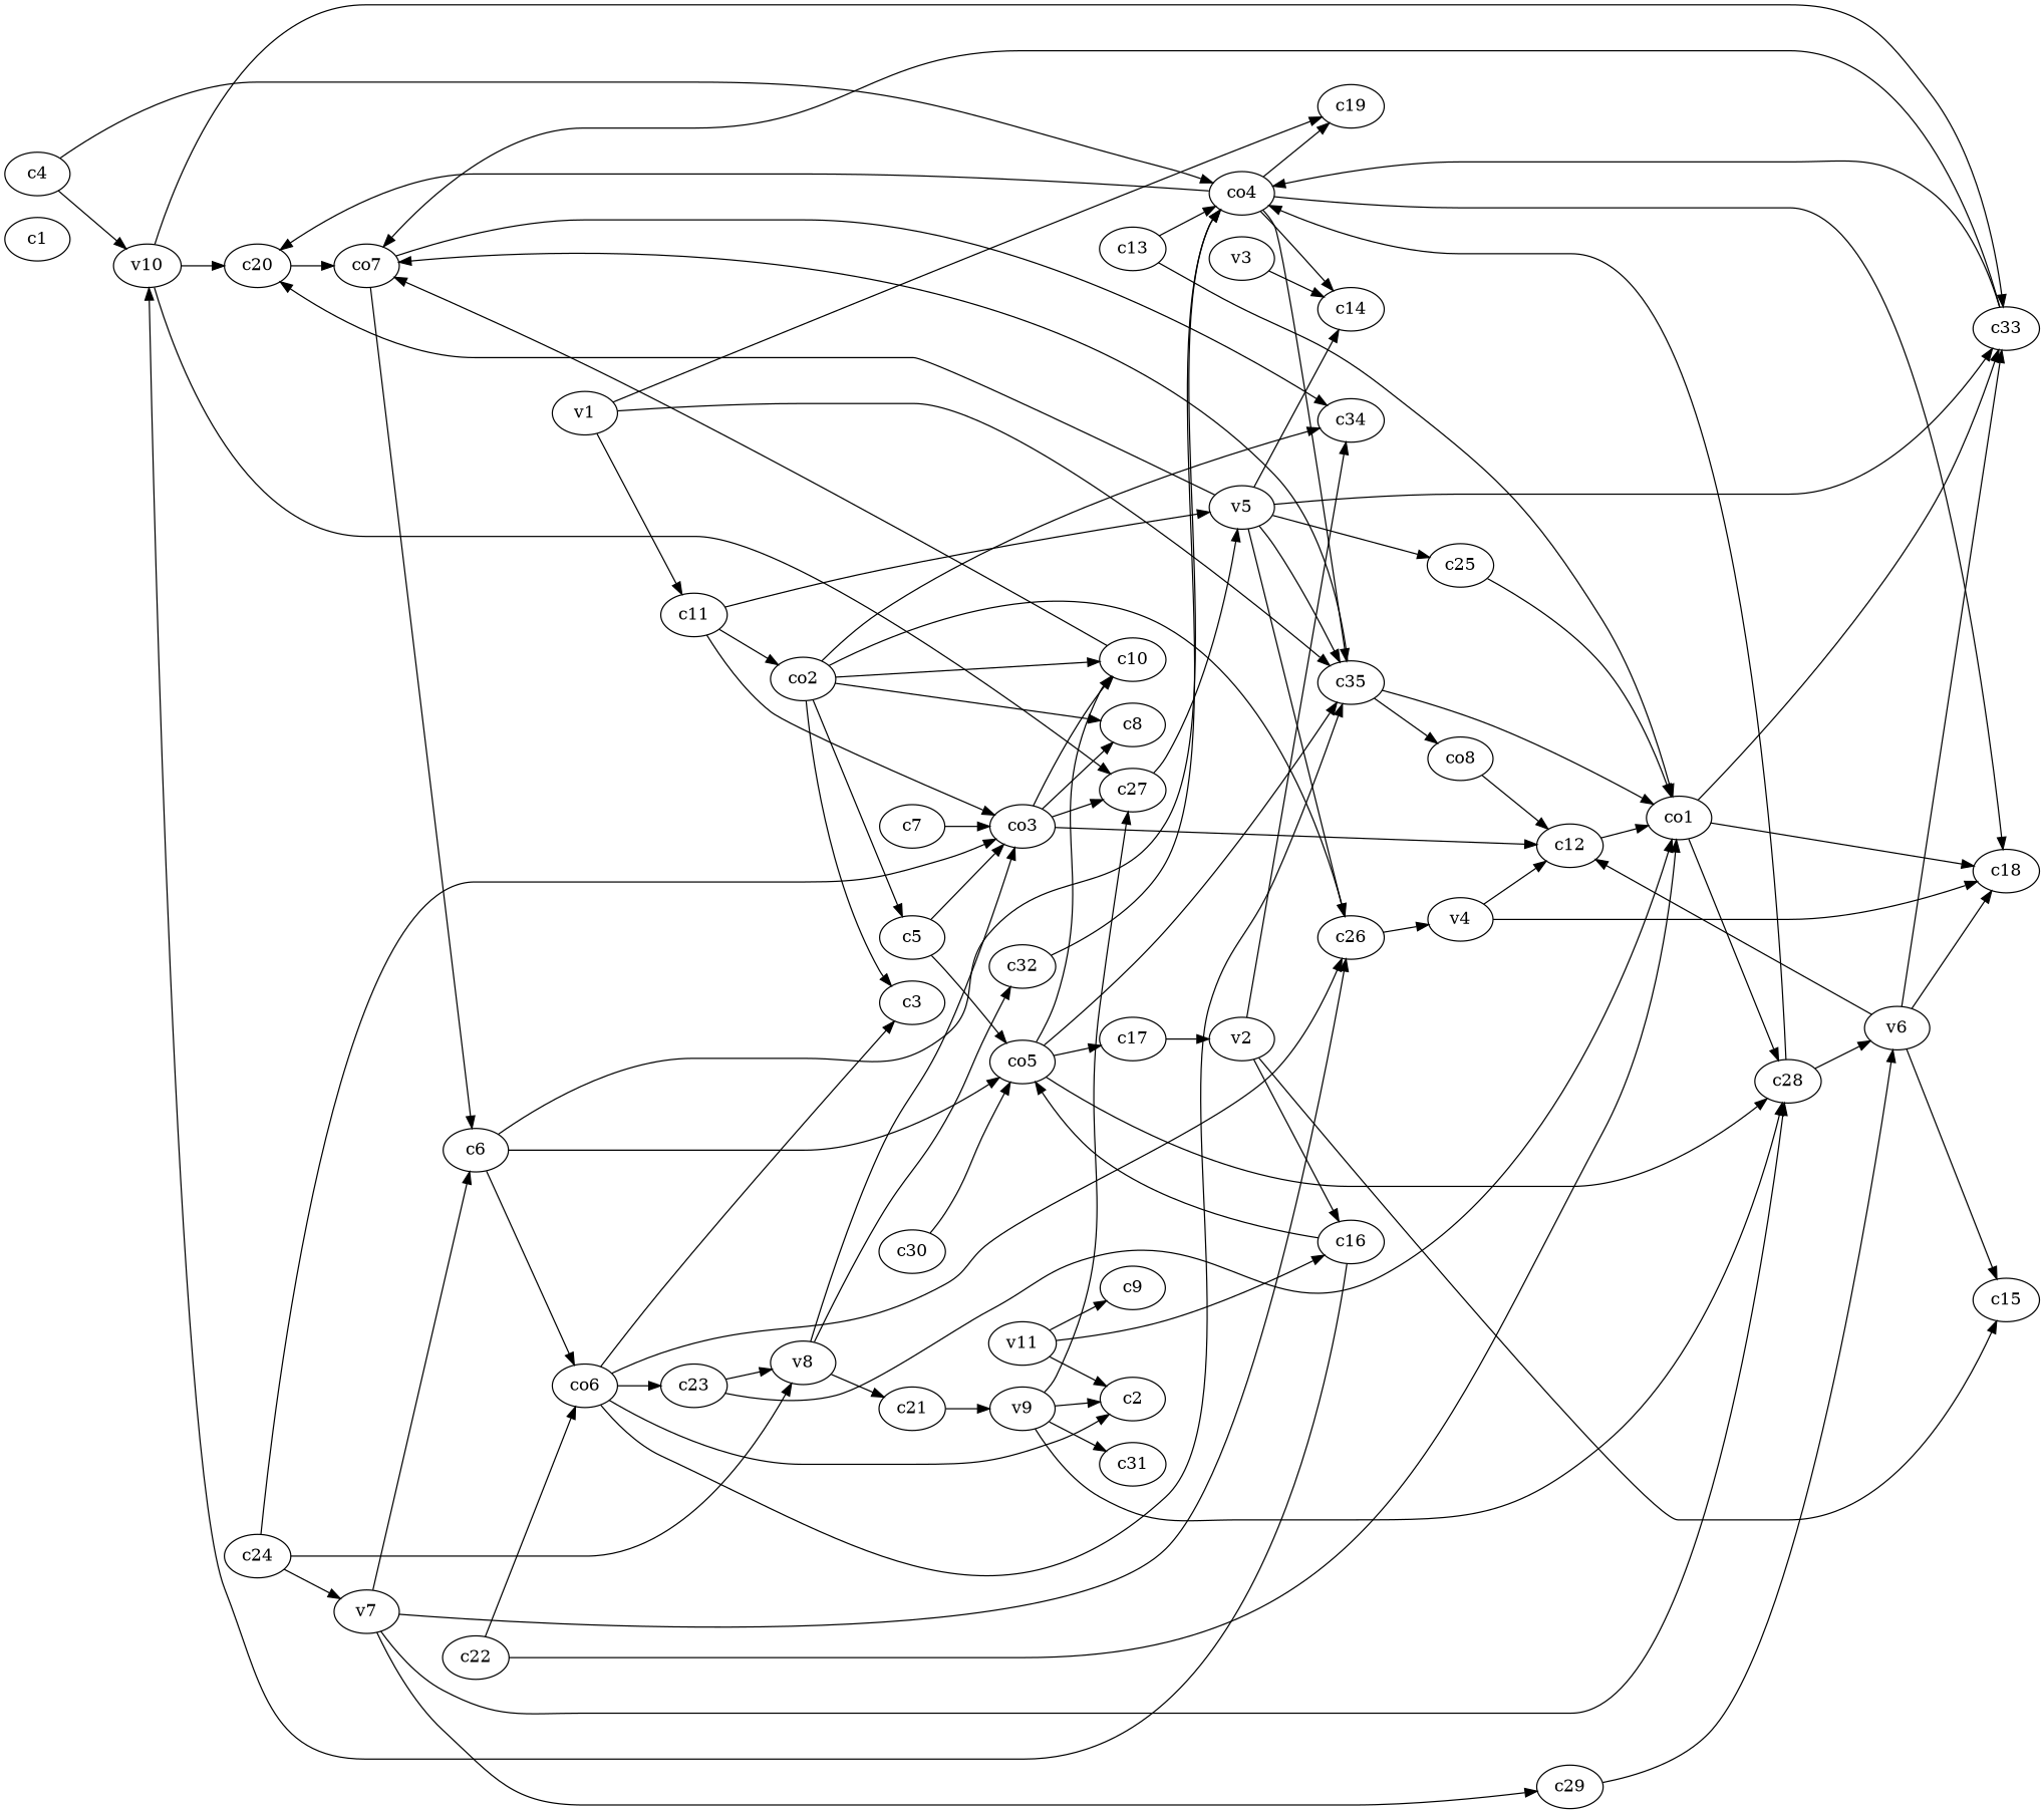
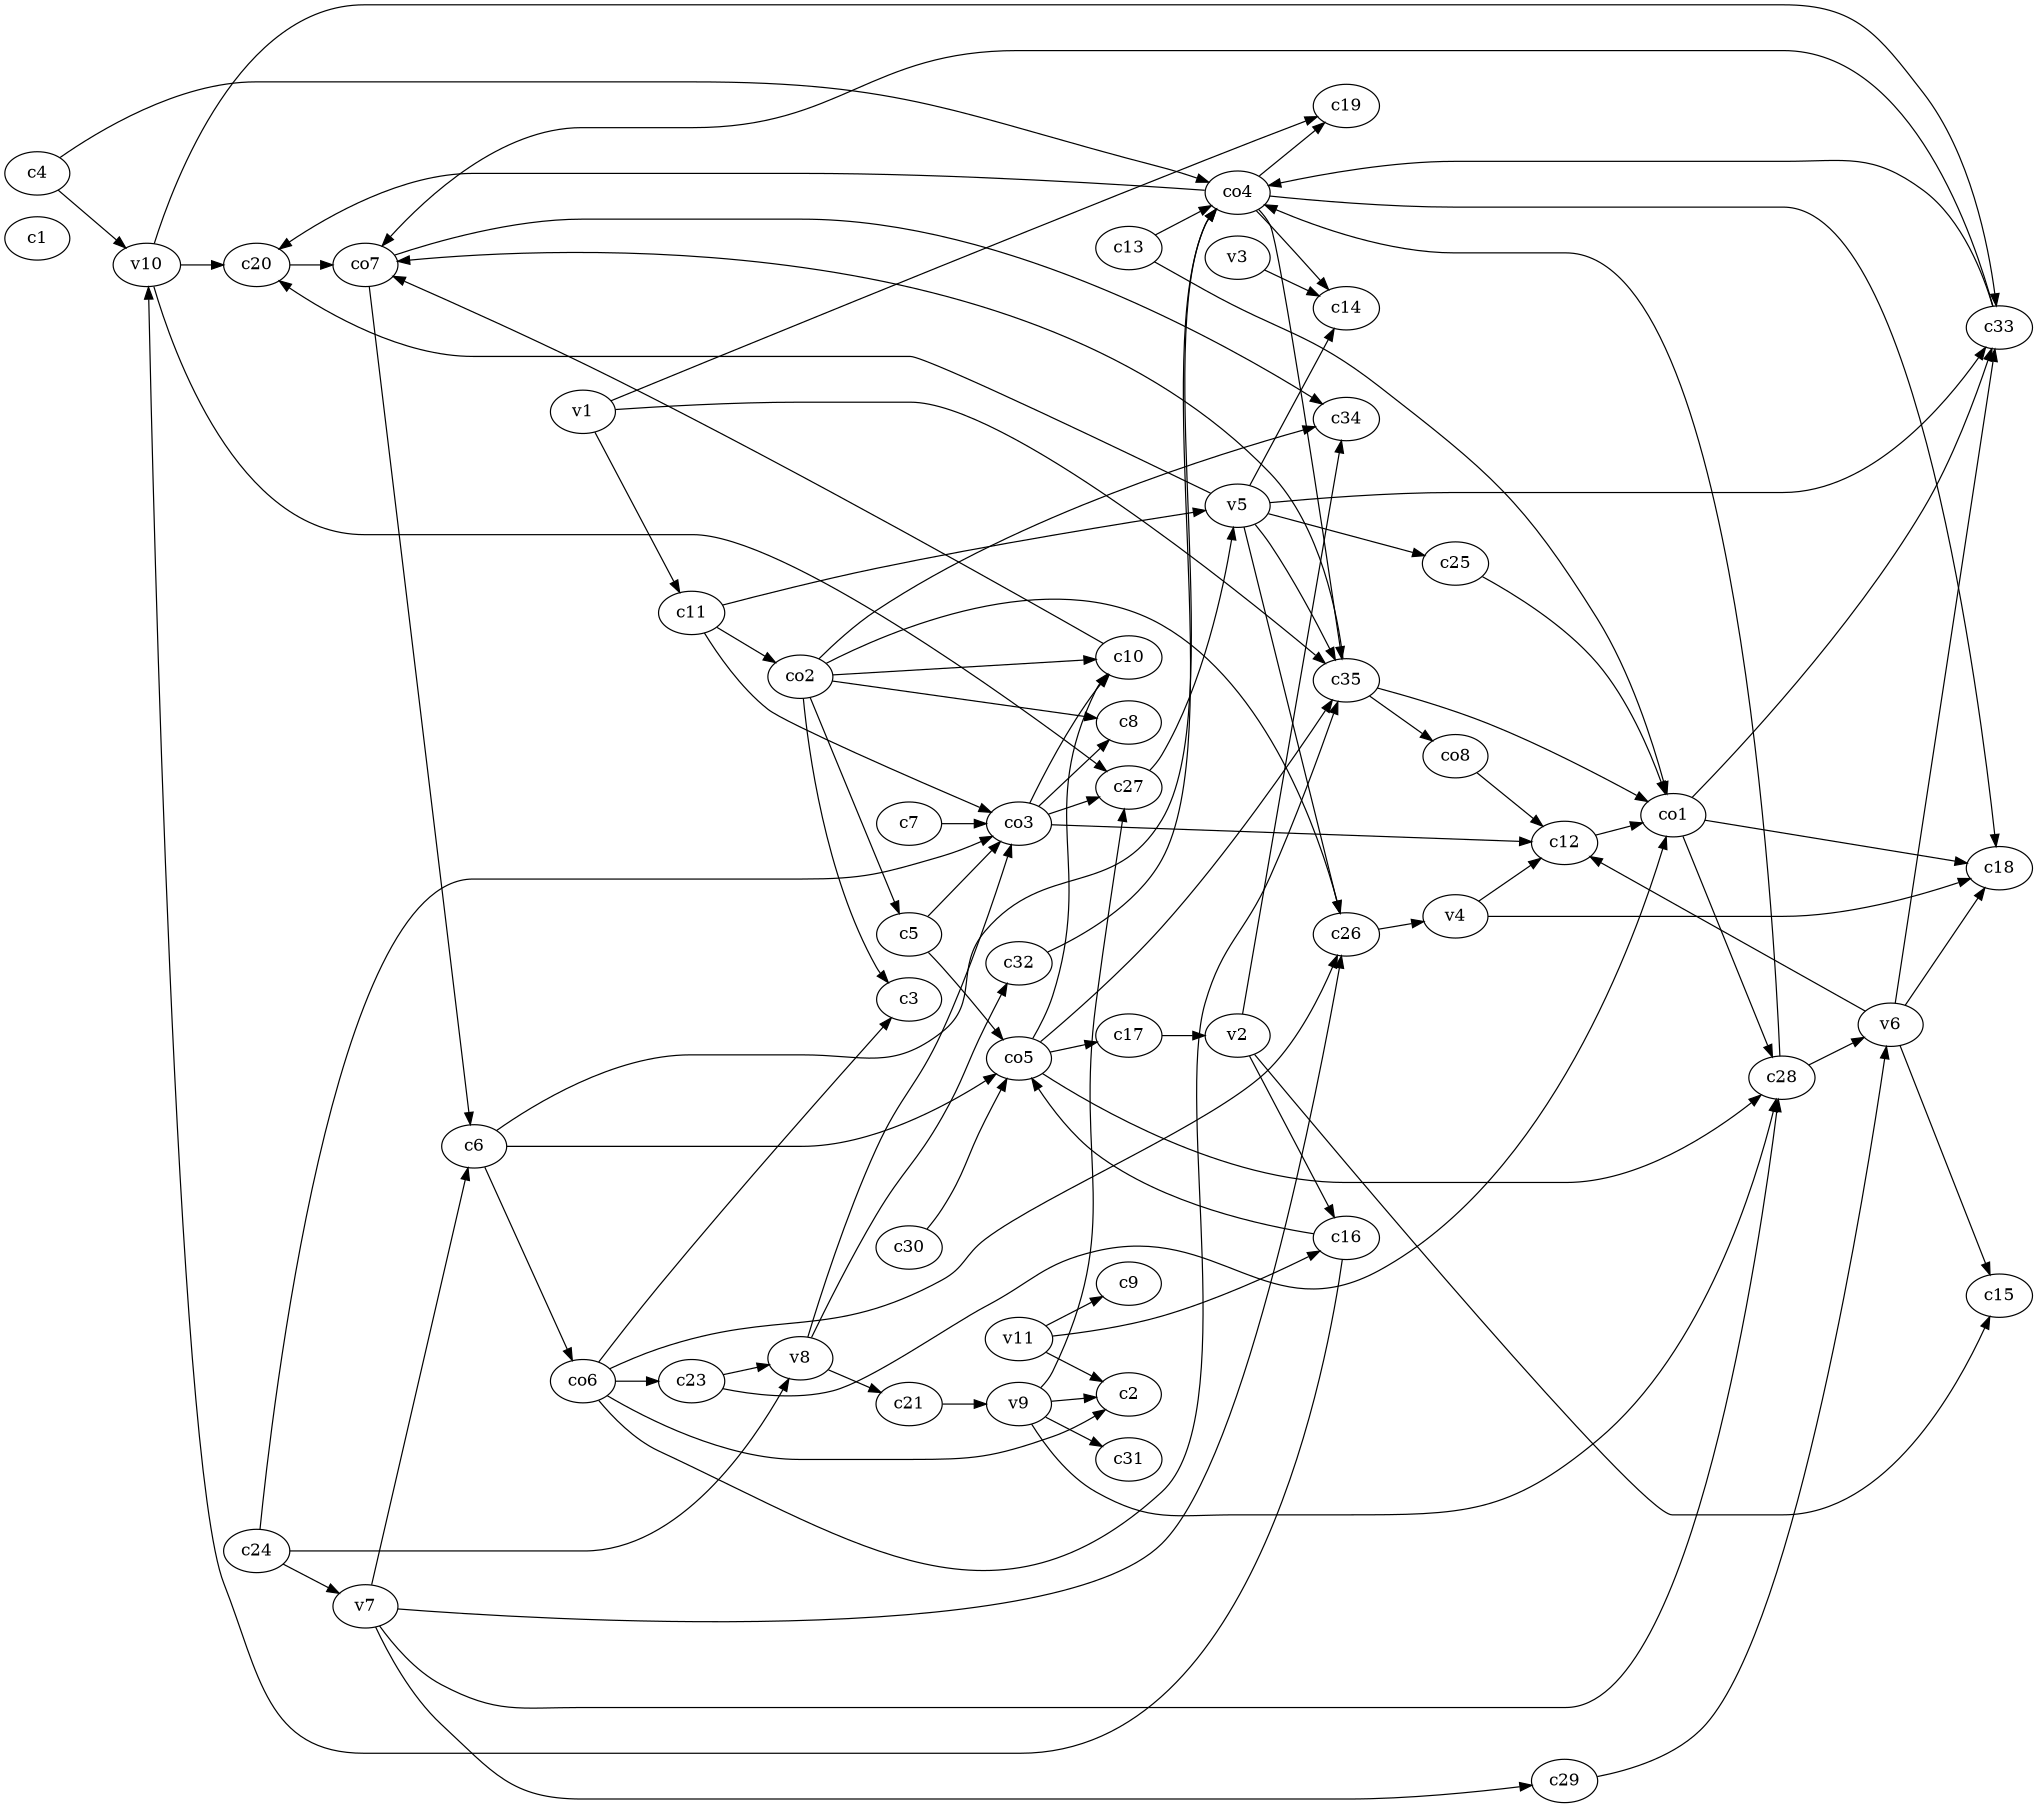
  strict digraph {
    rankdir=LR
    edge [weight=1]
    c1
    c4
    v10
    co4
    c20
    c27
    c33
    c35
    c19
    c14
    c18
    c5
    co3
    co5
    c10
    c12
    c8
    c17
    c28
    c6
    co6
    c23
    c26
    c2
    c3
    c7
    co7
    c34
    c11
    v5
    co2
    c25
    co1
    c13
    c16
    v2
    c15
    c21
    v9
    c31
-   c22
    v8
    c32
    c24
    v7
    c29
    v4
    v3
    v6
    c30
    co8
    v1
    v11
    c9
    c4 -> v10
    c4 -> co4
    v10 -> c20
    v10 -> c27
    v10 -> c33
    co4 -> c20
    co4 -> c35
    co4 -> c19
    co4 -> c14
    co4 -> c18
    c20 -> co7
    c27 -> v5
    c33 -> co4
    c33 -> co7
    c35 -> co7
    c35 -> co1
    c35 -> co8
    c5 -> co3
    c5 -> co5
    co3 -> c27
    co3 -> c10
    co3 -> c12
    co3 -> c8
    co5 -> c35
    co5 -> c10
    co5 -> c17
    co5 -> c28
    c10 -> co7
    c12 -> co1
    c17 -> v2
    c28 -> co4
    c28 -> v6
    c6 -> co4
    c6 -> co5
    c6 -> co6
    co6 -> c35
    co6 -> c23
    co6 -> c26
    co6 -> c2
    co6 -> c3
    c23 -> co1
    c23 -> v8
    c26 -> v4
    c7 -> co3
    co7 -> c6
    co7 -> c34
    c11 -> co3
    c11 -> v5
    c11 -> co2
    v5 -> c20
    v5 -> c33
    v5 -> c35
    v5 -> c14
    v5 -> c26
    v5 -> c25
    co2 -> c5
    co2 -> c10
    co2 -> c8
    co2 -> c26
    co2 -> c3
    co2 -> c34
    c25 -> co1
    co1 -> c33
    co1 -> c18
    co1 -> c28
    c13 -> co4
    c13 -> co1
    c16 -> v10
    c16 -> co5
    v2 -> c34
    v2 -> c16
    v2 -> c15
    c21 -> v9
    v9 -> c27
    v9 -> c28
    v9 -> c2
    v9 -> c31
-   c22 -> co6
-   c22 -> co1
    v8 -> co3
    v8 -> c21
    v8 -> c32
    c32 -> co4
    c24 -> co3
    c24 -> v8
    c24 -> v7
    v7 -> c28
    v7 -> c6
    v7 -> c26
    v7 -> c29
    c29 -> v6
    v4 -> c18
    v4 -> c12
    v3 -> c14
    v6 -> c33
    v6 -> c18
    v6 -> c12
    v6 -> c15
    c30 -> co5
    co8 -> c12
    v1 -> c35
    v1 -> c19
    v1 -> c11
    v11 -> c2
    v11 -> c16
    v11 -> c9
  }
